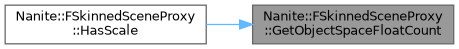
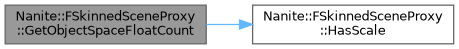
  digraph {
    rankdir=LR
    node [fontname=Helvetica fontsize=10 shape=box style=filled]
    n1 [color=gray40 fillcolor=grey60 fontcolor=black height=0.2 label="Nanite::FSkinnedSceneProxy\l::GetObjectSpaceFloatCount" width=0.4]
    n2 [color=grey40 fillcolor=white height=0.2 label="Nanite::FSkinnedSceneProxy\l::HasScale" width=0.4]
-   n2 -> n1 [color=steelblue1 fontname=Helvetica fontsize=10 labelfontname=Helvetica labelfontsize=10 style=solid]
+   n1 -> n2 [color=steelblue1 fontname=Helvetica fontsize=10 labelfontname=Helvetica labelfontsize=10 style=solid]
  }
